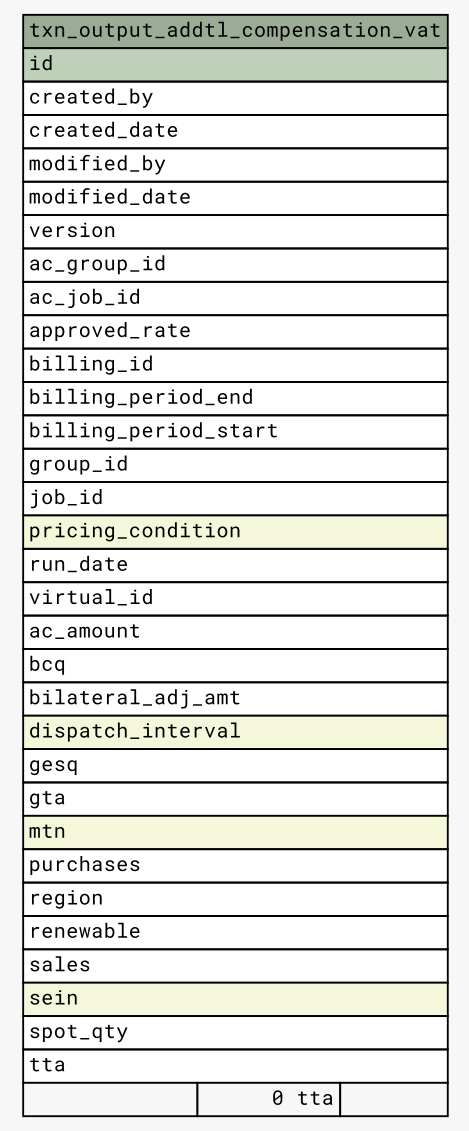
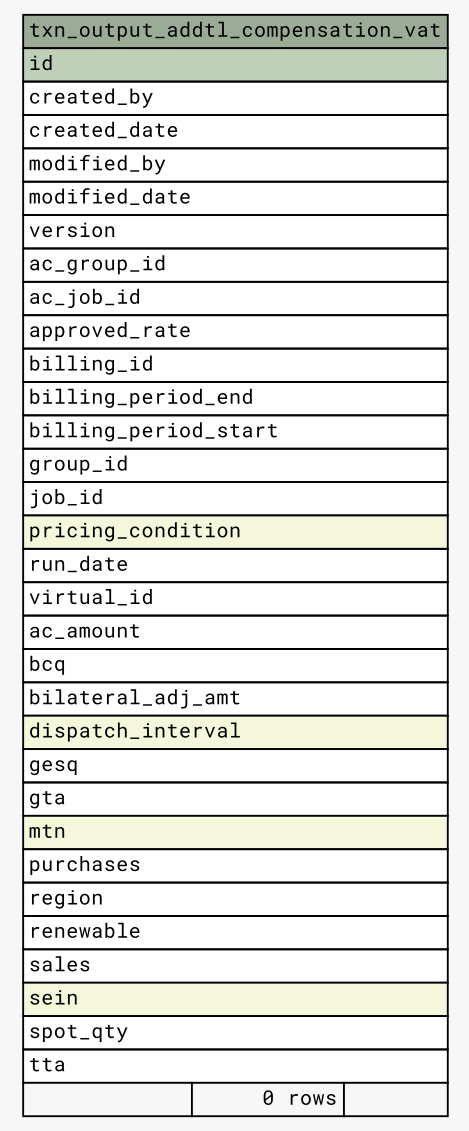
  digraph {
    bgcolor="#f7f7f7"
    fontname="Roboto Mono"
    fontsize=11
    nodesep=0.18
    rankdir=RL
    ranksep=0.46
-   n1 [fontname="Roboto Mono" fontsize=11 label=<     <TABLE BORDER="0" CELLBORDER="1" CELLSPACING="0" BGCOLOR="#ffffff">       <TR><TD COLSPAN="3" BGCOLOR="#9bab96" ALIGN="CENTER">txn_output_addtl_compensation_vat</TD></TR>       <TR><TD PORT="id" COLSPAN="3" BGCOLOR="#bed1b8" ALIGN="LEFT">id</TD></TR>       <TR><TD PORT="created_by" COLSPAN="3" ALIGN="LEFT">created_by</TD></TR>       <TR><TD PORT="created_date" COLSPAN="3" ALIGN="LEFT">created_date</TD></TR>       <TR><TD PORT="modified_by" COLSPAN="3" ALIGN="LEFT">modified_by</TD></TR>       <TR><TD PORT="modified_date" COLSPAN="3" ALIGN="LEFT">modified_date</TD></TR>       <TR><TD PORT="version" COLSPAN="3" ALIGN="LEFT">version</TD></TR>       <TR><TD PORT="ac_group_id" COLSPAN="3" ALIGN="LEFT">ac_group_id</TD></TR>       <TR><TD PORT="ac_job_id" COLSPAN="3" ALIGN="LEFT">ac_job_id</TD></TR>       <TR><TD PORT="approved_rate" COLSPAN="3" ALIGN="LEFT">approved_rate</TD></TR>       <TR><TD PORT="billing_id" COLSPAN="3" ALIGN="LEFT">billing_id</TD></TR>       <TR><TD PORT="billing_period_end" COLSPAN="3" ALIGN="LEFT">billing_period_end</TD></TR>       <TR><TD PORT="billing_period_start" COLSPAN="3" ALIGN="LEFT">billing_period_start</TD></TR>       <TR><TD PORT="group_id" COLSPAN="3" ALIGN="LEFT">group_id</TD></TR>       <TR><TD PORT="job_id" COLSPAN="3" ALIGN="LEFT">job_id</TD></TR>       <TR><TD PORT="pricing_condition" COLSPAN="3" BGCOLOR="#f4f7da" ALIGN="LEFT">pricing_condition</TD></TR>       <TR><TD PORT="run_date" COLSPAN="3" ALIGN="LEFT">run_date</TD></TR>       <TR><TD PORT="virtual_id" COLSPAN="3" ALIGN="LEFT">virtual_id</TD></TR>       <TR><TD PORT="ac_amount" COLSPAN="3" ALIGN="LEFT">ac_amount</TD></TR>       <TR><TD PORT="bcq" COLSPAN="3" ALIGN="LEFT">bcq</TD></TR>       <TR><TD PORT="bilateral_adj_amt" COLSPAN="3" ALIGN="LEFT">bilateral_adj_amt</TD></TR>       <TR><TD PORT="dispatch_interval" COLSPAN="3" BGCOLOR="#f4f7da" ALIGN="LEFT">dispatch_interval</TD></TR>       <TR><TD PORT="gesq" COLSPAN="3" ALIGN="LEFT">gesq</TD></TR>       <TR><TD PORT="gta" COLSPAN="3" ALIGN="LEFT">gta</TD></TR>       <TR><TD PORT="mtn" COLSPAN="3" BGCOLOR="#f4f7da" ALIGN="LEFT">mtn</TD></TR>       <TR><TD PORT="purchases" COLSPAN="3" ALIGN="LEFT">purchases</TD></TR>       <TR><TD PORT="region" COLSPAN="3" ALIGN="LEFT">region</TD></TR>       <TR><TD PORT="renewable" COLSPAN="3" ALIGN="LEFT">renewable</TD></TR>       <TR><TD PORT="sales" COLSPAN="3" ALIGN="LEFT">sales</TD></TR>       <TR><TD PORT="sein" COLSPAN="3" BGCOLOR="#f4f7da" ALIGN="LEFT">sein</TD></TR>       <TR><TD PORT="spot_qty" COLSPAN="3" ALIGN="LEFT">spot_qty</TD></TR>       <TR><TD PORT="tta" COLSPAN="3" ALIGN="LEFT">tta</TD></TR>       <TR><TD ALIGN="LEFT" BGCOLOR="#f7f7f7">  </TD><TD ALIGN="RIGHT" BGCOLOR="#f7f7f7">0 tta</TD><TD ALIGN="RIGHT" BGCOLOR="#f7f7f7">  </TD></TR>     </TABLE>> shape=plaintext]
+   n1 [fontname="Roboto Mono" fontsize=11 label=<     <TABLE BORDER="0" CELLBORDER="1" CELLSPACING="0" BGCOLOR="#ffffff">       <TR><TD COLSPAN="3" BGCOLOR="#9bab96" ALIGN="CENTER">txn_output_addtl_compensation_vat</TD></TR>       <TR><TD PORT="id" COLSPAN="3" BGCOLOR="#bed1b8" ALIGN="LEFT">id</TD></TR>       <TR><TD PORT="created_by" COLSPAN="3" ALIGN="LEFT">created_by</TD></TR>       <TR><TD PORT="created_date" COLSPAN="3" ALIGN="LEFT">created_date</TD></TR>       <TR><TD PORT="modified_by" COLSPAN="3" ALIGN="LEFT">modified_by</TD></TR>       <TR><TD PORT="modified_date" COLSPAN="3" ALIGN="LEFT">modified_date</TD></TR>       <TR><TD PORT="version" COLSPAN="3" ALIGN="LEFT">version</TD></TR>       <TR><TD PORT="ac_group_id" COLSPAN="3" ALIGN="LEFT">ac_group_id</TD></TR>       <TR><TD PORT="ac_job_id" COLSPAN="3" ALIGN="LEFT">ac_job_id</TD></TR>       <TR><TD PORT="approved_rate" COLSPAN="3" ALIGN="LEFT">approved_rate</TD></TR>       <TR><TD PORT="billing_id" COLSPAN="3" ALIGN="LEFT">billing_id</TD></TR>       <TR><TD PORT="billing_period_end" COLSPAN="3" ALIGN="LEFT">billing_period_end</TD></TR>       <TR><TD PORT="billing_period_start" COLSPAN="3" ALIGN="LEFT">billing_period_start</TD></TR>       <TR><TD PORT="group_id" COLSPAN="3" ALIGN="LEFT">group_id</TD></TR>       <TR><TD PORT="job_id" COLSPAN="3" ALIGN="LEFT">job_id</TD></TR>       <TR><TD PORT="pricing_condition" COLSPAN="3" BGCOLOR="#f4f7da" ALIGN="LEFT">pricing_condition</TD></TR>       <TR><TD PORT="run_date" COLSPAN="3" ALIGN="LEFT">run_date</TD></TR>       <TR><TD PORT="virtual_id" COLSPAN="3" ALIGN="LEFT">virtual_id</TD></TR>       <TR><TD PORT="ac_amount" COLSPAN="3" ALIGN="LEFT">ac_amount</TD></TR>       <TR><TD PORT="bcq" COLSPAN="3" ALIGN="LEFT">bcq</TD></TR>       <TR><TD PORT="bilateral_adj_amt" COLSPAN="3" ALIGN="LEFT">bilateral_adj_amt</TD></TR>       <TR><TD PORT="dispatch_interval" COLSPAN="3" BGCOLOR="#f4f7da" ALIGN="LEFT">dispatch_interval</TD></TR>       <TR><TD PORT="gesq" COLSPAN="3" ALIGN="LEFT">gesq</TD></TR>       <TR><TD PORT="gta" COLSPAN="3" ALIGN="LEFT">gta</TD></TR>       <TR><TD PORT="mtn" COLSPAN="3" BGCOLOR="#f4f7da" ALIGN="LEFT">mtn</TD></TR>       <TR><TD PORT="purchases" COLSPAN="3" ALIGN="LEFT">purchases</TD></TR>       <TR><TD PORT="region" COLSPAN="3" ALIGN="LEFT">region</TD></TR>       <TR><TD PORT="renewable" COLSPAN="3" ALIGN="LEFT">renewable</TD></TR>       <TR><TD PORT="sales" COLSPAN="3" ALIGN="LEFT">sales</TD></TR>       <TR><TD PORT="sein" COLSPAN="3" BGCOLOR="#f4f7da" ALIGN="LEFT">sein</TD></TR>       <TR><TD PORT="spot_qty" COLSPAN="3" ALIGN="LEFT">spot_qty</TD></TR>       <TR><TD PORT="tta" COLSPAN="3" ALIGN="LEFT">tta</TD></TR>       <TR><TD ALIGN="LEFT" BGCOLOR="#f7f7f7">  </TD><TD ALIGN="RIGHT" BGCOLOR="#f7f7f7">0 rows</TD><TD ALIGN="RIGHT" BGCOLOR="#f7f7f7">  </TD></TR>     </TABLE>> shape=plaintext]
  }
